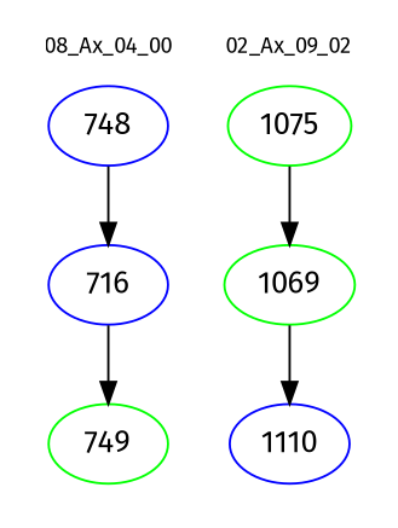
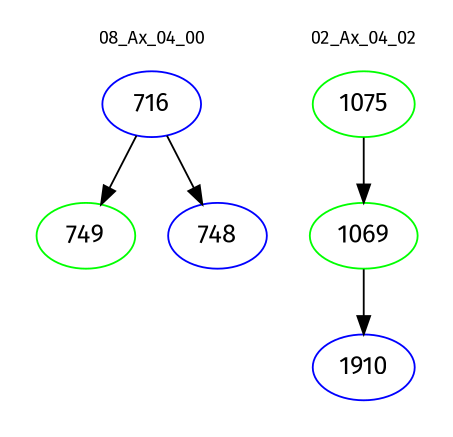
  digraph {
    fontname="Fira Sans"
    node [color=green fontname="Fira Sans"]
    edge [color=black fontname="Fira Sans"]
    n1 [label=749]
    n2 [color=blue label=716]
    n3 [color=blue label=748]
    n4 [label=1075]
    n5 [label=1069]
-   n6 [color=blue label=1110]
+   n6 [color=blue label=1910]
    subgraph cluster_1 {
      color=white
      fontsize=10
      label="08_Ax_04_00"
      n1
      n2
      n3
    }
    subgraph cluster_2 {
      color=white
      fontsize=10
-     label="02_Ax_09_02"
+     label="02_Ax_04_02"
      n4
      n5
      n6
    }
    n2 -> n1
-   n3 -> n2
+   n2 -> n3
    n4 -> n5
    n5 -> n6
  }
